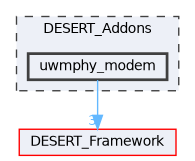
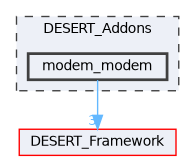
  digraph {
    compound=true
    node [fillcolor="#edf0f7" fontname=Helvetica fontsize=10 shape=box]
-   n1 [color=grey25 height=0.2 label=uwmphy_modem style="filled,bold" width=0.4]
+   n1 [color=grey25 height=0.2 label=modem_modem style="filled,bold" width=0.4]
    n2 [color=red height=0.2 label=DESERT_Framework style=filled width=0.4]
    subgraph cluster_1 {
      bgcolor="#edf0f7"
      fontname=Helvetica
      fontsize=10
      label=DESERT_Addons
      pencolor=grey25
      style="filled,dashed"
      n1
    }
    n1 -> n2 [color=steelblue1 fontcolor=steelblue1 fontname=Helvetica fontsize=10 headlabel=3 labeldistance=1.5 labelfontname=Helvetica labelfontsize=10]
  }
